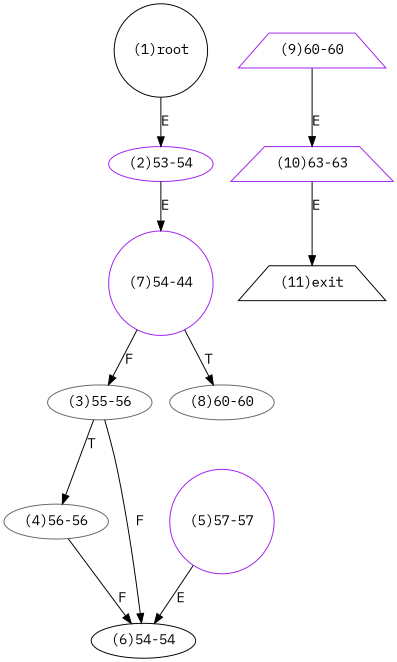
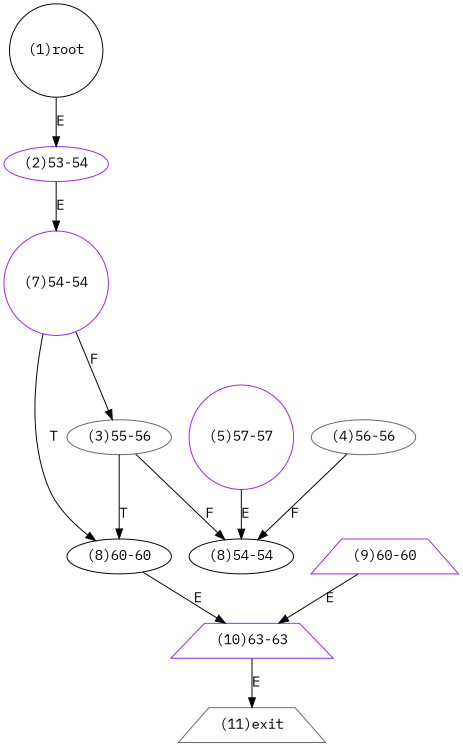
  digraph {
    fontname="IBM Plex Mono"
    node [color=purple fontname="IBM Plex Mono" shape=ellipse]
    edge [fontname="IBM Plex Mono"]
    n1 [color=black label="(1)root" shape=circle]
    n2 [label="(2)53-54"]
-   n3 [label="(7)54-44" shape=circle]
+   n3 [label="(7)54-54" shape=circle]
    n4 [color=gray40 label="(3)55-56"]
-   n5 [color=gray40 label="(8)60-60"]
+   n5 [color=black label="(8)60-60"]
    n6 [color=gray40 label="(4)56-56"]
-   n7 [color=black label="(6)54-54"]
+   n7 [color=black label="(8)54-54"]
    n8 [label="(5)57-57" shape=circle]
    n9 [label="(10)63-63" shape=trapezium]
-   n10 [color=black label="(11)exit" shape=trapezium]
+   n10 [color=gray40 label="(11)exit" shape=trapezium]
    n11 [label="(9)60-60" shape=trapezium]
    n1 -> n2 [label=E]
    n2 -> n3 [label=E]
    n3 -> n4 [label=F]
    n3 -> n5 [label=T]
-   n4 -> n6 [label=T]
+   n4 -> n5 [label=T]
    n4 -> n7 [label=F]
+   n5 -> n9 [label=E]
    n6 -> n7 [label=F]
    n8 -> n7 [label=E]
    n9 -> n10 [label=E]
    n11 -> n9 [label=E]
  }
